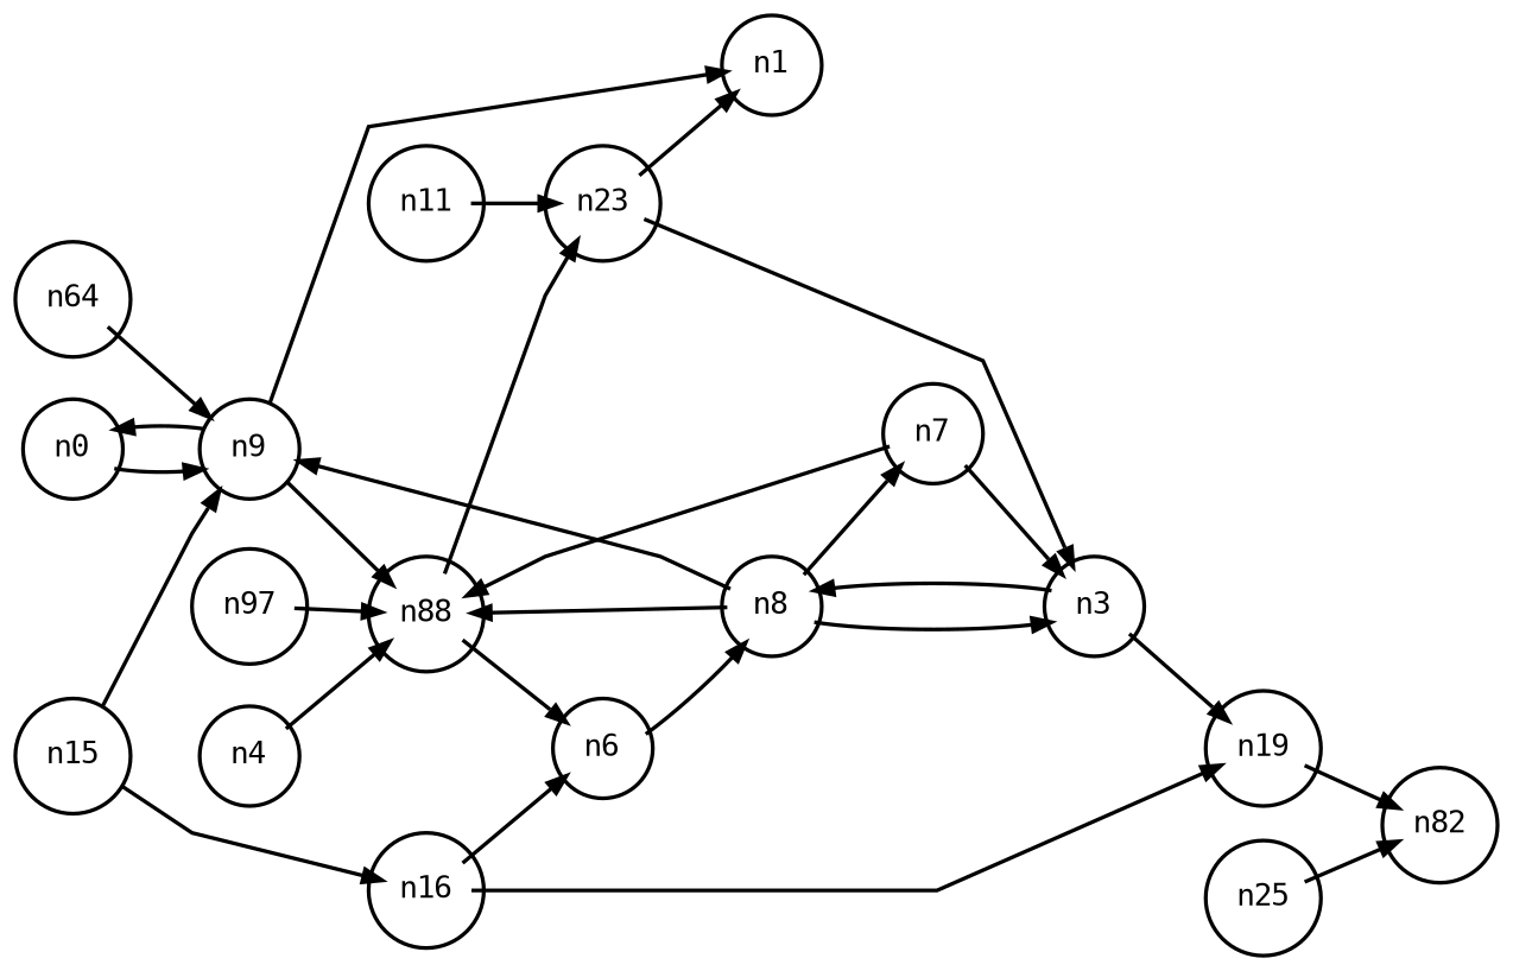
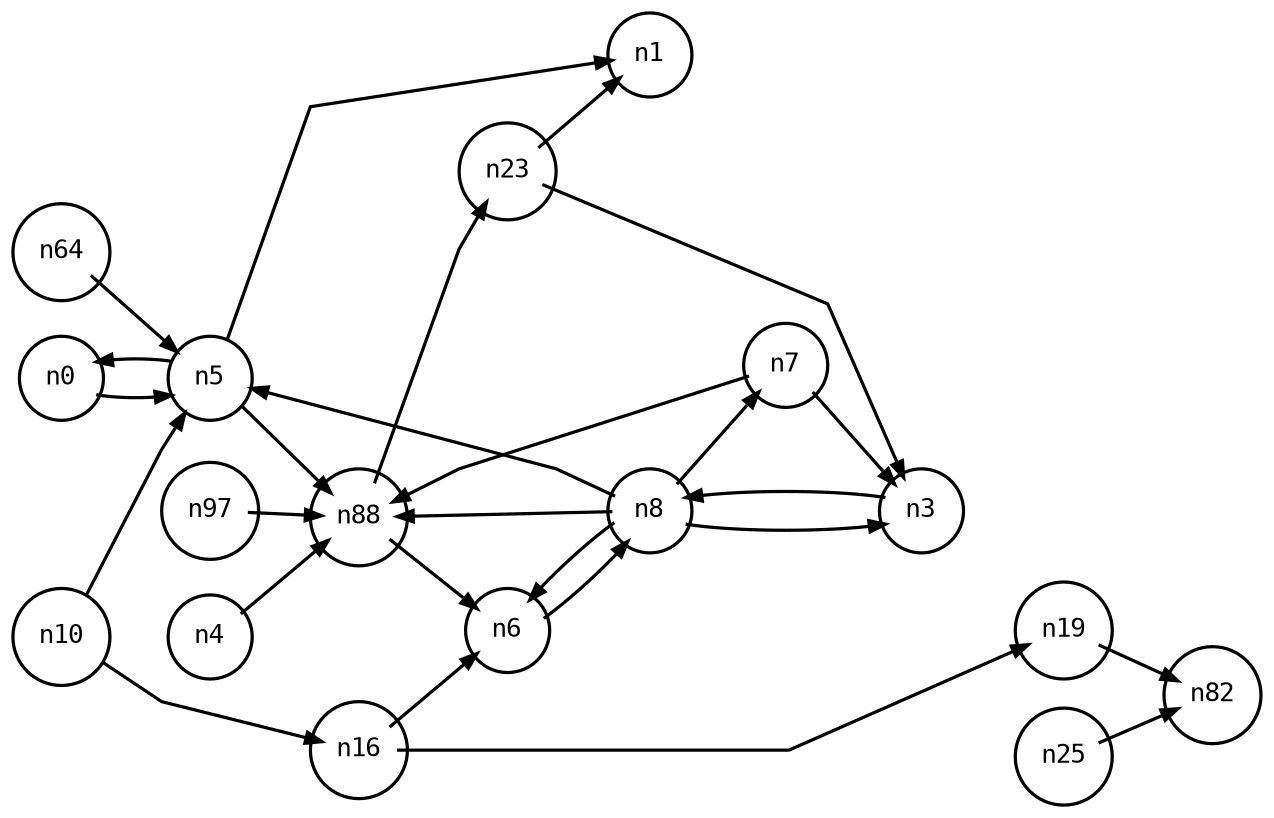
  digraph {
    fontname="DejaVu Sans Mono"
    fontsize=8
    nodesep=0.22
    nodesize=0.16
    rankdir=LR
    ranksep=0.22
    splines=polyline
    node [fixedsize=shape fontname="DejaVu Sans Mono" fontsize=8 shape=circle]
    edge [arrowsize=0.5 fontname="DejaVu Sans Mono"]
    n0 [width=0.32]
-   n9 [width=0.32]
+   n9 [width=0.32 label=n5]
    n1 [width=0.32]
    n18 [label=n88 width=0.32]
    n6 [width=0.32]
    n13 [label=n23 width=0.32]
    n8 [width=0.32]
    n3 [width=0.32]
    n7 [width=0.32]
    n19 [width=0.32]
    n12 [label=n82 width=0.32]
    n4 [width=0.32]
-   n10 [width=0.32 label=n15]
+   n10 [width=0.32]
    n16 [width=0.32]
-   n11 [width=0.32]
    n14 [label=n64 width=0.32]
    n15 [label=n25 width=0.32]
    n17 [label=n97 width=0.32]
    n0 -> n9
    n9 -> n0
    n9 -> n1
    n9 -> n18
    n18 -> n6
    n18 -> n13
    n6 -> n8
    n13 -> n1
    n13 -> n3
    n8 -> n9
    n8 -> n18
+   n8 -> n6
    n8 -> n3
    n8 -> n7
    n3 -> n8
-   n3 -> n19
    n7 -> n18
    n7 -> n3
    n19 -> n12
    n4 -> n18
    n10 -> n9
    n10 -> n16
    n16 -> n6
    n16 -> n19
-   n11 -> n13
    n14 -> n9
    n15 -> n12
    n17 -> n18
  }
